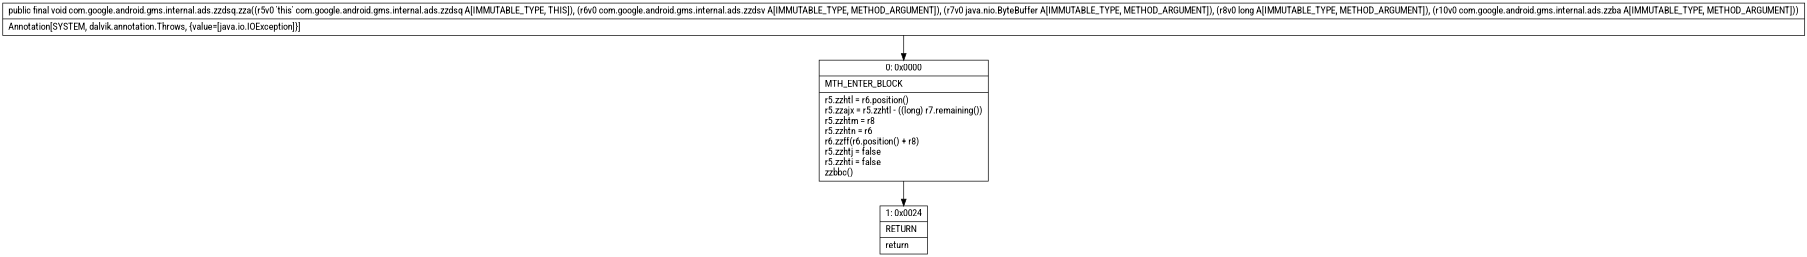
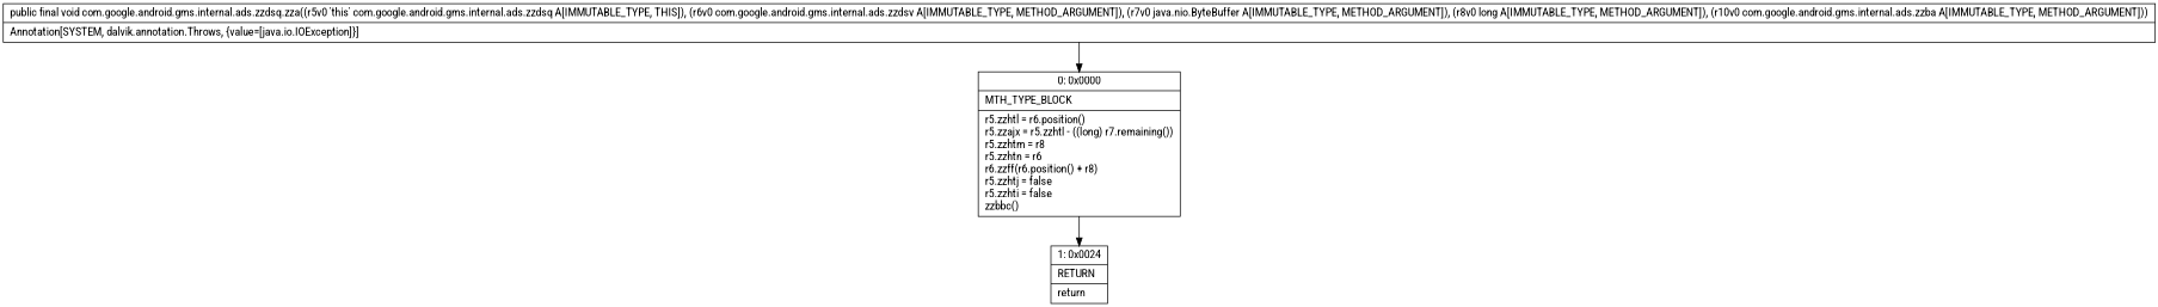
  digraph {
    fontname="Roboto Condensed"
    node [shape=record fontname="Roboto Condensed"]
    edge [fontname="Roboto Condensed"]
-   n1 [label="{0\:\ 0x0000|MTH_ENTER_BLOCK\l|r5.zzhtl = r6.position()\lr5.zzajx = r5.zzhtl \- ((long) r7.remaining())\lr5.zzhtm = r8\lr5.zzhtn = r6\lr6.zzff(r6.position() + r8)\lr5.zzhtj = false\lr5.zzhti = false\lzzbbc()\l}"]
+   n1 [label="{0\:\ 0x0000|MTH_TYPE_BLOCK\l|r5.zzhtl = r6.position()\lr5.zzajx = r5.zzhtl \- ((long) r7.remaining())\lr5.zzhtm = r8\lr5.zzhtn = r6\lr6.zzff(r6.position() + r8)\lr5.zzhtj = false\lr5.zzhti = false\lzzbbc()\l}"]
    n2 [label="{1\:\ 0x0024|RETURN\l|return\l}"]
    n3 [label="{public final void com.google.android.gms.internal.ads.zzdsq.zza((r5v0 'this' com.google.android.gms.internal.ads.zzdsq A[IMMUTABLE_TYPE, THIS]), (r6v0 com.google.android.gms.internal.ads.zzdsv A[IMMUTABLE_TYPE, METHOD_ARGUMENT]), (r7v0 java.nio.ByteBuffer A[IMMUTABLE_TYPE, METHOD_ARGUMENT]), (r8v0 long A[IMMUTABLE_TYPE, METHOD_ARGUMENT]), (r10v0 com.google.android.gms.internal.ads.zzba A[IMMUTABLE_TYPE, METHOD_ARGUMENT]))  | Annotation[SYSTEM, dalvik.annotation.Throws, \{value=[java.io.IOException]\}]\l}"]
    n1 -> n2
    n3 -> n1
  }
